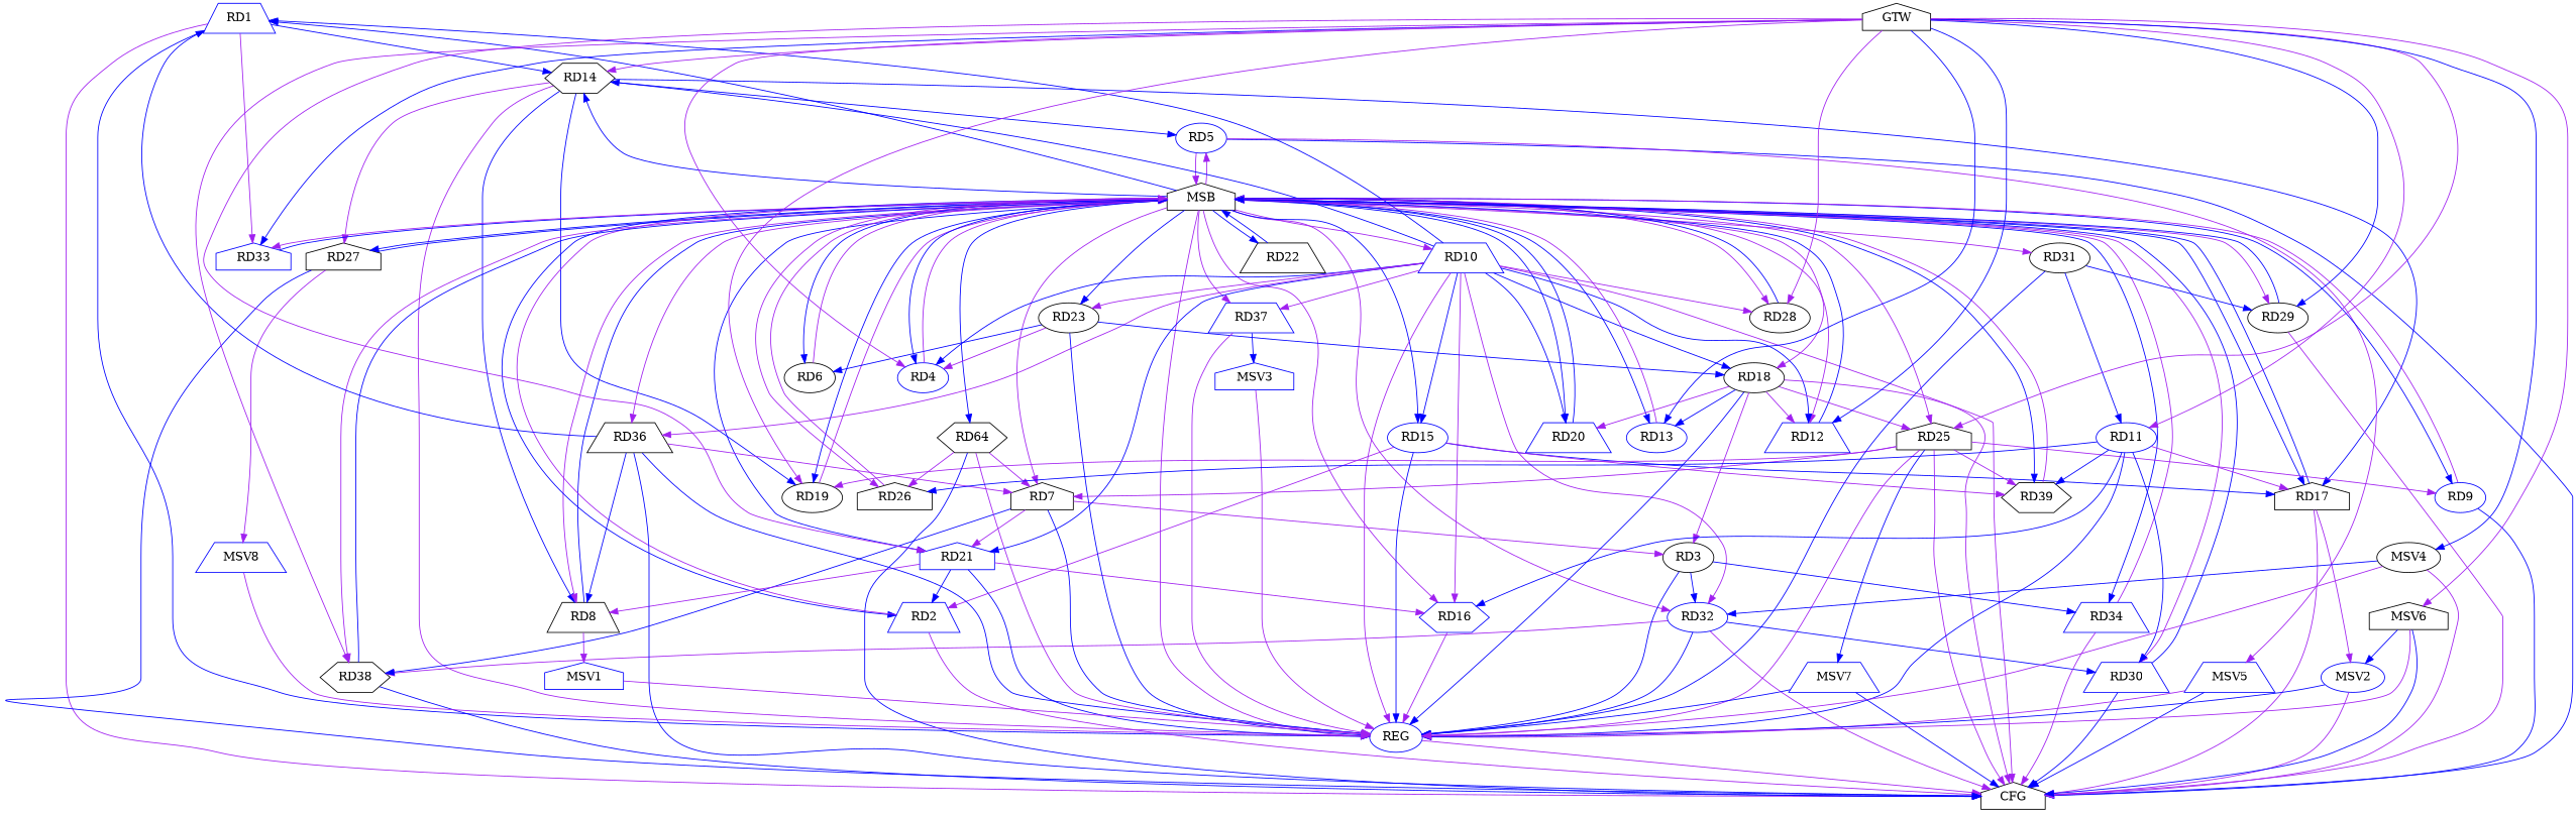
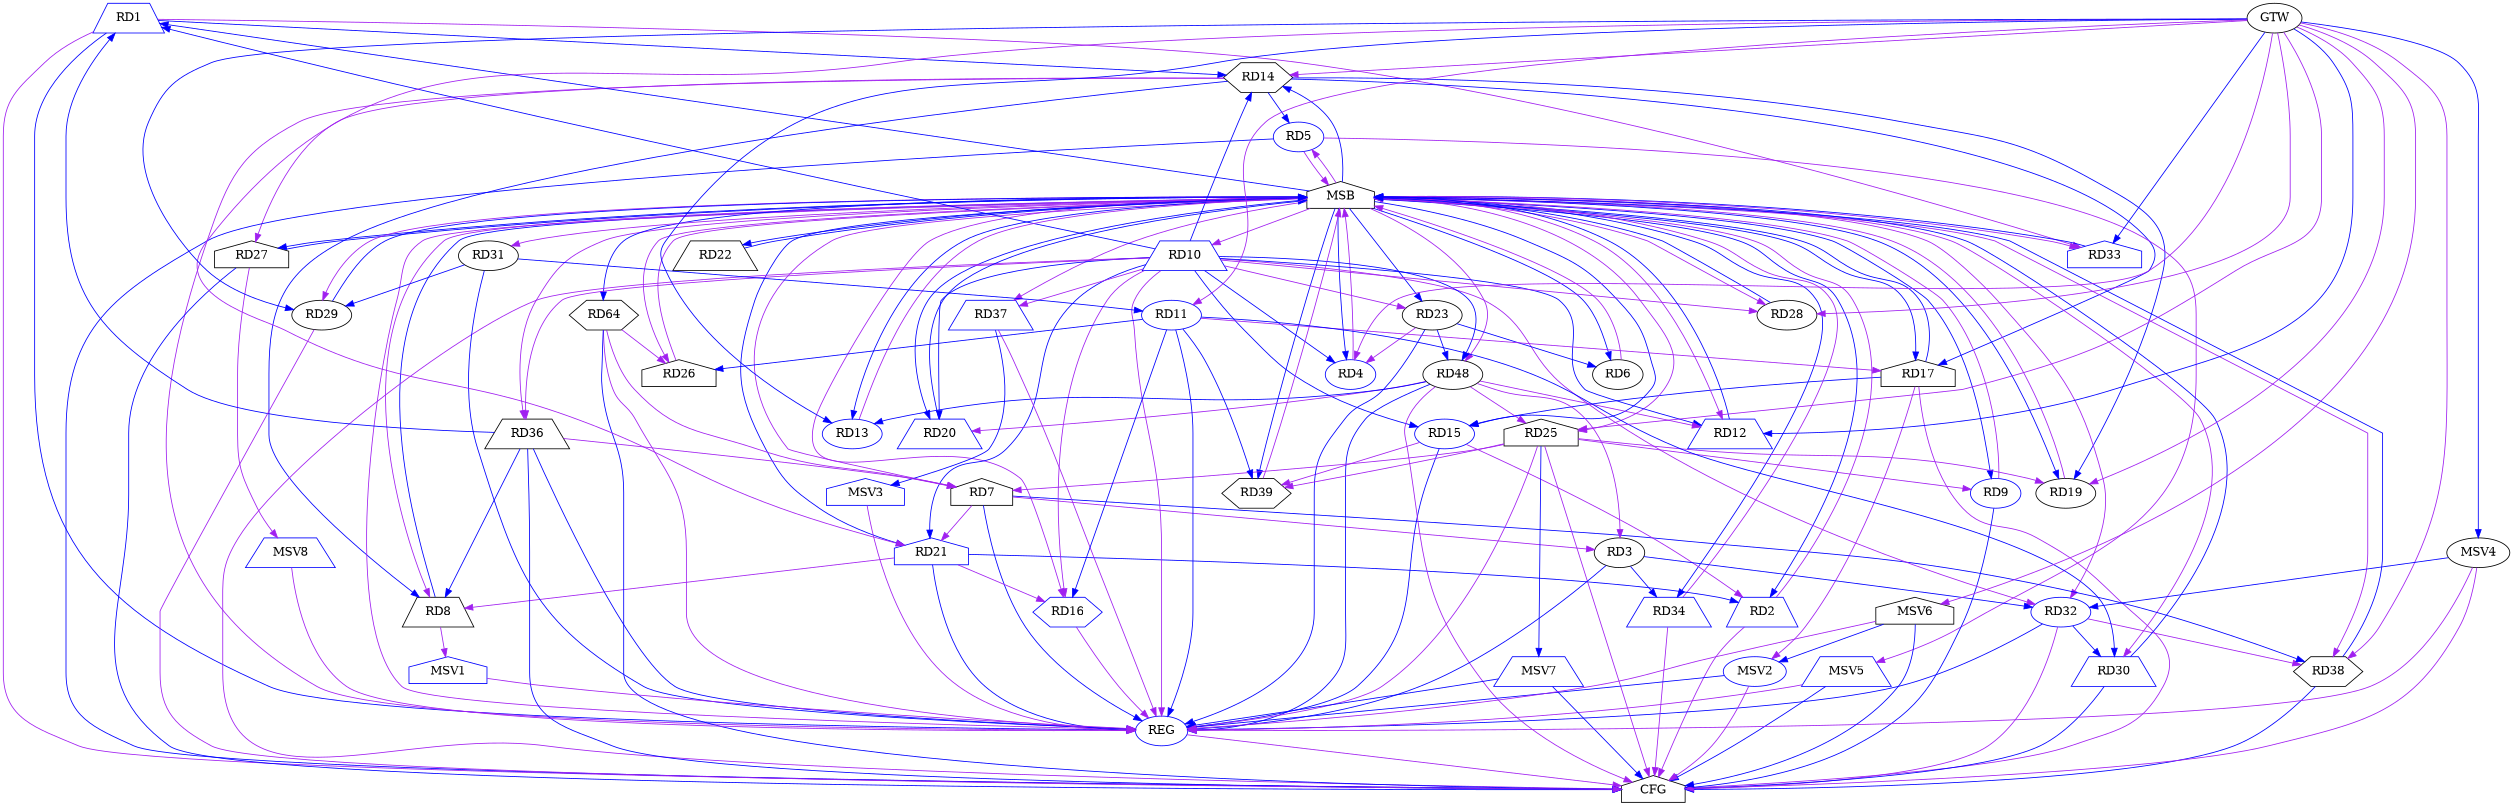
  strict digraph {
    node [color=blue shape=ellipse]
    edge [color=purple]
    n1 [label=RD1 shape=trapezium]
    n2 [color=black label=RD14 shape=hexagon]
    n3 [label=RD33 shape=house]
    n4 [label=REG]
    n5 [color=black label=CFG shape=house]
    n6 [label=RD5]
    n7 [color=black label=RD8 shape=trapezium]
    n8 [color=black label=RD17 shape=house]
    n9 [color=black label=RD19]
    n10 [color=black label=RD27 shape=house]
    n11 [color=black label=MSB shape=house]
    n12 [label=RD2 shape=trapezium]
    n13 [label=RD32]
    n14 [label=RD34 shape=trapezium]
    n15 [label=RD4]
    n16 [color=black label=RD6]
    n17 [color=black label=RD7 shape=house]
    n18 [label=RD21 shape=house]
    n19 [color=black label=RD38 shape=hexagon]
    n20 [label=RD9]
    n21 [label=RD10 shape=trapezium]
    n22 [label=RD12 shape=trapezium]
    n23 [label=RD15]
    n24 [label=RD16 shape=hexagon]
-   n25 [color=black label=RD18]
+   n25 [color=black label=RD48]
    n26 [label=RD20 shape=trapezium]
    n27 [color=black label=RD23]
    n28 [color=black label=RD28]
    n29 [color=black label=RD36 shape=trapezium]
    n30 [label=RD37 shape=trapezium]
    n31 [color=black label=RD26 shape=house]
    n32 [label=RD30 shape=trapezium]
    n33 [color=black label=RD39 shape=hexagon]
    n34 [label=RD13]
    n35 [color=black label=RD25 shape=house]
    n36 [color=black label=RD22 shape=trapezium]
    n37 [color=black label=RD64 shape=hexagon]
    n38 [color=black label=RD29]
    n39 [color=black label=RD31]
    n40 [color=black label=RD3]
    n41 [label=MSV5 shape=trapezium]
    n42 [label=MSV1 shape=house]
    n43 [label=MSV3 shape=house]
    n44 [label=RD11]
    n45 [label=MSV2]
    n46 [label=MSV8 shape=trapezium]
    n47 [label=MSV7 shape=trapezium]
-   n48 [color=black label=GTW shape=house]
+   n48 [color=black label=GTW]
    n49 [color=black label=MSV4]
    n50 [color=black label=MSV6 shape=house]
    n1 -> n2 [color=blue]
    n1 -> n3
    n1 -> n4 [color=blue]
    n1 -> n5
    n2 -> n4
    n2 -> n6 [color=blue]
    n2 -> n7 [color=blue]
    n2 -> n8 [color=blue]
    n2 -> n9 [color=blue]
    n2 -> n10
    n3 -> n11 [color=blue]
    n4 -> n5
    n6 -> n5 [color=blue]
    n6 -> n11
    n6 -> n41
    n7 -> n11 [color=blue]
    n7 -> n42
    n8 -> n5
    n8 -> n11 [color=blue]
    n8 -> n45
    n9 -> n11
    n10 -> n5 [color=blue]
    n10 -> n11 [color=blue]
    n10 -> n46
    n11 -> n1 [color=blue]
    n11 -> n2 [color=blue]
    n11 -> n3
    n11 -> n4
    n11 -> n6
    n11 -> n7
    n11 -> n8 [color=blue]
    n11 -> n9 [color=blue]
    n11 -> n10 [color=blue]
    n11 -> n12 [color=blue]
    n11 -> n13
    n11 -> n14 [color=blue]
    n11 -> n15 [color=blue]
    n11 -> n16 [color=blue]
    n11 -> n17
    n11 -> n18 [color=blue]
    n11 -> n19
    n11 -> n20 [color=blue]
    n11 -> n21
    n11 -> n22
    n11 -> n23 [color=blue]
    n11 -> n24
    n11 -> n25
    n11 -> n26 [color=blue]
    n11 -> n27 [color=blue]
    n11 -> n28
    n11 -> n29
    n11 -> n30
    n11 -> n31
    n11 -> n32
    n11 -> n33 [color=blue]
    n11 -> n34 [color=blue]
    n11 -> n35
    n11 -> n36 [color=blue]
    n11 -> n37 [color=blue]
    n11 -> n38
    n11 -> n39
    n12 -> n5
    n12 -> n11
    n13 -> n4 [color=blue]
    n13 -> n5
    n13 -> n19
    n13 -> n32 [color=blue]
    n14 -> n5
    n14 -> n11
    n15 -> n11
    n16 -> n11
    n17 -> n4 [color=blue]
    n17 -> n18
    n17 -> n19 [color=blue]
    n17 -> n40
    n18 -> n4 [color=blue]
    n18 -> n7
    n18 -> n12 [color=blue]
    n18 -> n24
    n19 -> n5 [color=blue]
    n19 -> n11 [color=blue]
    n20 -> n5 [color=blue]
    n20 -> n11
    n21 -> n1 [color=blue]
    n21 -> n2 [color=blue]
    n21 -> n4
    n21 -> n5
    n21 -> n13
    n21 -> n15 [color=blue]
    n21 -> n18 [color=blue]
    n21 -> n22 [color=blue]
    n21 -> n23 [color=blue]
    n21 -> n24
    n21 -> n25 [color=blue]
    n21 -> n26 [color=blue]
    n21 -> n27
    n21 -> n28
    n21 -> n29
    n21 -> n30
    n22 -> n11 [color=blue]
    n23 -> n4 [color=blue]
-   n23 -> n8 [color=blue]
+   n8 -> n23 [color=blue]
    n23 -> n12
    n23 -> n33
    n24 -> n4
    n25 -> n4 [color=blue]
    n25 -> n5
    n25 -> n22
    n25 -> n26
    n25 -> n34 [color=blue]
    n25 -> n35
    n25 -> n40
    n26 -> n11 [color=blue]
    n27 -> n4 [color=blue]
    n27 -> n15
    n27 -> n16 [color=blue]
    n27 -> n25 [color=blue]
    n28 -> n11 [color=blue]
    n29 -> n1 [color=blue]
    n29 -> n4 [color=blue]
    n29 -> n5 [color=blue]
    n29 -> n7 [color=blue]
    n29 -> n17
    n30 -> n4
    n30 -> n43 [color=blue]
    n31 -> n11
    n32 -> n5 [color=blue]
    n32 -> n11 [color=blue]
    n33 -> n11
    n34 -> n11
    n35 -> n4
    n35 -> n5
    n35 -> n9
    n35 -> n17
    n35 -> n20
    n35 -> n33
    n35 -> n47 [color=blue]
    n36 -> n11 [color=blue]
    n37 -> n4
    n37 -> n5 [color=blue]
    n37 -> n17
    n37 -> n31
    n38 -> n5
    n38 -> n11 [color=blue]
    n39 -> n4 [color=blue]
    n39 -> n38 [color=blue]
    n39 -> n44 [color=blue]
    n40 -> n4 [color=blue]
    n40 -> n13 [color=blue]
    n40 -> n14 [color=blue]
    n41 -> n4
    n41 -> n5 [color=blue]
    n42 -> n4
    n43 -> n4
    n44 -> n4 [color=blue]
    n44 -> n8
    n44 -> n24 [color=blue]
    n44 -> n31 [color=blue]
    n44 -> n32 [color=blue]
    n44 -> n33 [color=blue]
    n45 -> n4 [color=blue]
    n45 -> n5
    n46 -> n4
    n47 -> n4 [color=blue]
    n47 -> n5 [color=blue]
    n48 -> n2
    n48 -> n3 [color=blue]
    n48 -> n9
    n48 -> n15
    n48 -> n18
    n48 -> n19
    n48 -> n22 [color=blue]
    n48 -> n28
    n48 -> n34 [color=blue]
    n48 -> n35
    n48 -> n38 [color=blue]
    n48 -> n44
    n48 -> n49 [color=blue]
    n48 -> n50
    n49 -> n4
    n49 -> n5
    n49 -> n13 [color=blue]
    n50 -> n4
    n50 -> n5 [color=blue]
    n50 -> n45 [color=blue]
  }
